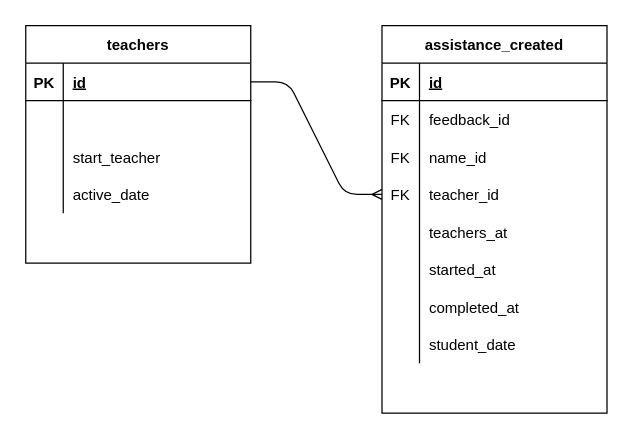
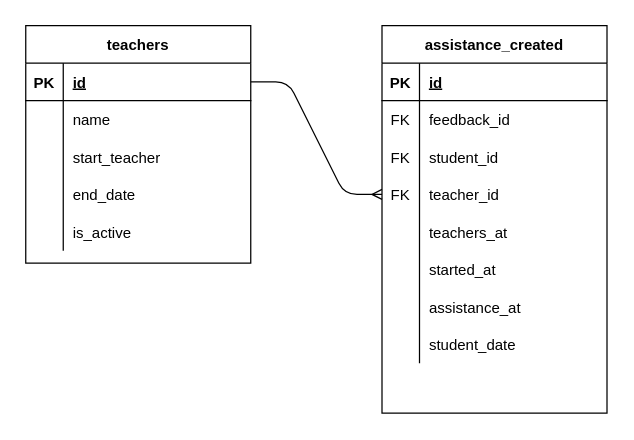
  <mxCell id="0" />
  <mxCell id="1" parent="0" />
  <mxCell id="2" value="teachers" style="shape=table;startSize=30;container=1;collapsible=1;childLayout=tableLayout;fixedRows=1;rowLines=0;fontStyle=1;align=center;resizeLast=1;" vertex="1" parent="1"><mxGeometry x="20" y="20" width="180" height="190" as="geometry" /></mxCell>
  <mxCell id="3" value="" style="shape=partialRectangle;collapsible=0;dropTarget=0;pointerEvents=0;fillColor=none;top=0;left=0;bottom=1;right=0;points=[[0,0.5],[1,0.5]];portConstraint=eastwest;" vertex="1" parent="2"><mxGeometry y="30" width="180" height="30" as="geometry" /></mxCell>
  <mxCell id="4" value="PK" style="shape=partialRectangle;connectable=0;fillColor=none;top=0;left=0;bottom=0;right=0;fontStyle=1;overflow=hidden;" vertex="1" parent="3"><mxGeometry width="30" height="30" as="geometry" /></mxCell>
  <mxCell id="5" value="id" style="shape=partialRectangle;connectable=0;fillColor=none;top=0;left=0;bottom=0;right=0;align=left;spacingLeft=6;fontStyle=5;overflow=hidden;" vertex="1" parent="3"><mxGeometry x="30" width="150" height="30" as="geometry" /></mxCell>
  <mxCell id="6" value="" style="shape=partialRectangle;collapsible=0;dropTarget=0;pointerEvents=0;fillColor=none;top=0;left=0;bottom=0;right=0;points=[[0,0.5],[1,0.5]];portConstraint=eastwest;" vertex="1" parent="2"><mxGeometry y="60" width="180" height="30" as="geometry" /></mxCell>
  <mxCell id="7" value="" style="shape=partialRectangle;connectable=0;fillColor=none;top=0;left=0;bottom=0;right=0;editable=1;overflow=hidden;" vertex="1" parent="6"><mxGeometry width="30" height="30" as="geometry" /></mxCell>
+ <mxCell id="8" value="name" style="shape=partialRectangle;connectable=0;fillColor=none;top=0;left=0;bottom=0;right=0;align=left;spacingLeft=6;overflow=hidden;" vertex="1" parent="6"><mxGeometry x="30" width="150" height="30" as="geometry" /></mxCell>
  <mxCell id="9" value="" style="shape=partialRectangle;collapsible=0;dropTarget=0;pointerEvents=0;fillColor=none;top=0;left=0;bottom=0;right=0;points=[[0,0.5],[1,0.5]];portConstraint=eastwest;" vertex="1" parent="2"><mxGeometry y="90" width="180" height="30" as="geometry" /></mxCell>
  <mxCell id="10" value="" style="shape=partialRectangle;connectable=0;fillColor=none;top=0;left=0;bottom=0;right=0;editable=1;overflow=hidden;" vertex="1" parent="9"><mxGeometry width="30" height="30" as="geometry" /></mxCell>
  <mxCell id="11" value="start_teacher" style="shape=partialRectangle;connectable=0;fillColor=none;top=0;left=0;bottom=0;right=0;align=left;spacingLeft=6;overflow=hidden;" vertex="1" parent="9"><mxGeometry x="30" width="150" height="30" as="geometry" /></mxCell>
  <mxCell id="12" value="" style="shape=partialRectangle;collapsible=0;dropTarget=0;pointerEvents=0;fillColor=none;top=0;left=0;bottom=0;right=0;points=[[0,0.5],[1,0.5]];portConstraint=eastwest;" vertex="1" parent="2"><mxGeometry y="120" width="180" height="30" as="geometry" /></mxCell>
  <mxCell id="13" value="" style="shape=partialRectangle;connectable=0;fillColor=none;top=0;left=0;bottom=0;right=0;editable=1;overflow=hidden;" vertex="1" parent="12"><mxGeometry width="30" height="30" as="geometry" /></mxCell>
- <mxCell id="14" value="active_date" style="shape=partialRectangle;connectable=0;fillColor=none;top=0;left=0;bottom=0;right=0;align=left;spacingLeft=6;overflow=hidden;" vertex="1" parent="12"><mxGeometry x="30" width="150" height="30" as="geometry" /></mxCell>
+ <mxCell id="14" value="end_date" style="shape=partialRectangle;connectable=0;fillColor=none;top=0;left=0;bottom=0;right=0;align=left;spacingLeft=6;overflow=hidden;" vertex="1" parent="12"><mxGeometry x="30" width="150" height="30" as="geometry" /></mxCell>
  <mxCell id="15" value="" style="shape=partialRectangle;collapsible=0;dropTarget=0;pointerEvents=0;fillColor=none;top=0;left=0;bottom=0;right=0;points=[[0,0.5],[1,0.5]];portConstraint=eastwest;" vertex="1" parent="2"><mxGeometry y="150" width="180" height="30" as="geometry" /></mxCell>
  <mxCell id="16" value="" style="shape=partialRectangle;connectable=0;fillColor=none;top=0;left=0;bottom=0;right=0;editable=1;overflow=hidden;" vertex="1" parent="15"><mxGeometry width="30" height="30" as="geometry" /></mxCell>
+ <mxCell id="17" value="is_active" style="shape=partialRectangle;connectable=0;fillColor=none;top=0;left=0;bottom=0;right=0;align=left;spacingLeft=6;overflow=hidden;" vertex="1" parent="15"><mxGeometry x="30" width="150" height="30" as="geometry" /></mxCell>
  <mxCell id="18" value="assistance_created" style="shape=table;startSize=30;container=1;collapsible=1;childLayout=tableLayout;fixedRows=1;rowLines=0;fontStyle=1;align=center;resizeLast=1;" vertex="1" parent="1"><mxGeometry x="305" y="20" width="180" height="310" as="geometry" /></mxCell>
  <mxCell id="19" value="" style="shape=partialRectangle;collapsible=0;dropTarget=0;pointerEvents=0;fillColor=none;top=0;left=0;bottom=1;right=0;points=[[0,0.5],[1,0.5]];portConstraint=eastwest;" vertex="1" parent="18"><mxGeometry y="30" width="180" height="30" as="geometry" /></mxCell>
  <mxCell id="20" value="PK" style="shape=partialRectangle;connectable=0;fillColor=none;top=0;left=0;bottom=0;right=0;fontStyle=1;overflow=hidden;" vertex="1" parent="19"><mxGeometry width="30" height="30" as="geometry" /></mxCell>
  <mxCell id="21" value="id" style="shape=partialRectangle;connectable=0;fillColor=none;top=0;left=0;bottom=0;right=0;align=left;spacingLeft=6;fontStyle=5;overflow=hidden;" vertex="1" parent="19"><mxGeometry x="30" width="150" height="30" as="geometry" /></mxCell>
  <mxCell id="22" value="" style="shape=partialRectangle;collapsible=0;dropTarget=0;pointerEvents=0;fillColor=none;top=0;left=0;bottom=0;right=0;points=[[0,0.5],[1,0.5]];portConstraint=eastwest;" vertex="1" parent="18"><mxGeometry y="60" width="180" height="30" as="geometry" /></mxCell>
  <mxCell id="23" value="FK" style="shape=partialRectangle;connectable=0;fillColor=none;top=0;left=0;bottom=0;right=0;editable=1;overflow=hidden;" vertex="1" parent="22"><mxGeometry width="30" height="30" as="geometry" /></mxCell>
  <mxCell id="24" value="feedback_id" style="shape=partialRectangle;connectable=0;fillColor=none;top=0;left=0;bottom=0;right=0;align=left;spacingLeft=6;overflow=hidden;" vertex="1" parent="22"><mxGeometry x="30" width="150" height="30" as="geometry" /></mxCell>
  <mxCell id="25" value="" style="shape=partialRectangle;collapsible=0;dropTarget=0;pointerEvents=0;fillColor=none;top=0;left=0;bottom=0;right=0;points=[[0,0.5],[1,0.5]];portConstraint=eastwest;" vertex="1" parent="18"><mxGeometry y="90" width="180" height="30" as="geometry" /></mxCell>
  <mxCell id="26" value="FK" style="shape=partialRectangle;connectable=0;fillColor=none;top=0;left=0;bottom=0;right=0;editable=1;overflow=hidden;" vertex="1" parent="25"><mxGeometry width="30" height="30" as="geometry" /></mxCell>
- <mxCell id="27" value="name_id" style="shape=partialRectangle;connectable=0;fillColor=none;top=0;left=0;bottom=0;right=0;align=left;spacingLeft=6;overflow=hidden;" vertex="1" parent="25"><mxGeometry x="30" width="150" height="30" as="geometry" /></mxCell>
+ <mxCell id="27" value="student_id" style="shape=partialRectangle;connectable=0;fillColor=none;top=0;left=0;bottom=0;right=0;align=left;spacingLeft=6;overflow=hidden;" vertex="1" parent="25"><mxGeometry x="30" width="150" height="30" as="geometry" /></mxCell>
  <mxCell id="28" value="" style="shape=partialRectangle;collapsible=0;dropTarget=0;pointerEvents=0;fillColor=none;top=0;left=0;bottom=0;right=0;points=[[0,0.5],[1,0.5]];portConstraint=eastwest;" vertex="1" parent="18"><mxGeometry y="120" width="180" height="30" as="geometry" /></mxCell>
  <mxCell id="29" value="FK" style="shape=partialRectangle;connectable=0;fillColor=none;top=0;left=0;bottom=0;right=0;editable=1;overflow=hidden;" vertex="1" parent="28"><mxGeometry width="30" height="30" as="geometry" /></mxCell>
  <mxCell id="30" value="teacher_id" style="shape=partialRectangle;connectable=0;fillColor=none;top=0;left=0;bottom=0;right=0;align=left;spacingLeft=6;overflow=hidden;" vertex="1" parent="28"><mxGeometry x="30" width="150" height="30" as="geometry" /></mxCell>
  <mxCell id="31" value="" style="shape=partialRectangle;collapsible=0;dropTarget=0;pointerEvents=0;fillColor=none;top=0;left=0;bottom=0;right=0;points=[[0,0.5],[1,0.5]];portConstraint=eastwest;" vertex="1" parent="18"><mxGeometry y="150" width="180" height="30" as="geometry" /></mxCell>
  <mxCell id="32" value="" style="shape=partialRectangle;connectable=0;fillColor=none;top=0;left=0;bottom=0;right=0;editable=1;overflow=hidden;" vertex="1" parent="31"><mxGeometry width="30" height="30" as="geometry" /></mxCell>
  <mxCell id="33" value="teachers_at" style="shape=partialRectangle;connectable=0;fillColor=none;top=0;left=0;bottom=0;right=0;align=left;spacingLeft=6;overflow=hidden;" vertex="1" parent="31"><mxGeometry x="30" width="150" height="30" as="geometry" /></mxCell>
  <mxCell id="34" value="" style="shape=partialRectangle;collapsible=0;dropTarget=0;pointerEvents=0;fillColor=none;top=0;left=0;bottom=0;right=0;points=[[0,0.5],[1,0.5]];portConstraint=eastwest;" vertex="1" parent="18"><mxGeometry y="180" width="180" height="30" as="geometry" /></mxCell>
  <mxCell id="35" value="" style="shape=partialRectangle;connectable=0;fillColor=none;top=0;left=0;bottom=0;right=0;editable=1;overflow=hidden;" vertex="1" parent="34"><mxGeometry width="30" height="30" as="geometry" /></mxCell>
  <mxCell id="36" value="started_at" style="shape=partialRectangle;connectable=0;fillColor=none;top=0;left=0;bottom=0;right=0;align=left;spacingLeft=6;overflow=hidden;" vertex="1" parent="34"><mxGeometry x="30" width="150" height="30" as="geometry" /></mxCell>
  <mxCell id="37" value="" style="shape=partialRectangle;collapsible=0;dropTarget=0;pointerEvents=0;fillColor=none;top=0;left=0;bottom=0;right=0;points=[[0,0.5],[1,0.5]];portConstraint=eastwest;" vertex="1" parent="18"><mxGeometry y="210" width="180" height="30" as="geometry" /></mxCell>
  <mxCell id="38" value="" style="shape=partialRectangle;connectable=0;fillColor=none;top=0;left=0;bottom=0;right=0;editable=1;overflow=hidden;" vertex="1" parent="37"><mxGeometry width="30" height="30" as="geometry" /></mxCell>
- <mxCell id="39" value="completed_at" style="shape=partialRectangle;connectable=0;fillColor=none;top=0;left=0;bottom=0;right=0;align=left;spacingLeft=6;overflow=hidden;" vertex="1" parent="37"><mxGeometry x="30" width="150" height="30" as="geometry" /></mxCell>
+ <mxCell id="39" value="assistance_at" style="shape=partialRectangle;connectable=0;fillColor=none;top=0;left=0;bottom=0;right=0;align=left;spacingLeft=6;overflow=hidden;" vertex="1" parent="37"><mxGeometry x="30" width="150" height="30" as="geometry" /></mxCell>
  <mxCell id="40" value="" style="shape=partialRectangle;collapsible=0;dropTarget=0;pointerEvents=0;fillColor=none;top=0;left=0;bottom=0;right=0;points=[[0,0.5],[1,0.5]];portConstraint=eastwest;" vertex="1" parent="18"><mxGeometry y="240" width="180" height="30" as="geometry" /></mxCell>
  <mxCell id="41" value="" style="shape=partialRectangle;connectable=0;fillColor=none;top=0;left=0;bottom=0;right=0;editable=1;overflow=hidden;" vertex="1" parent="40"><mxGeometry width="30" height="30" as="geometry" /></mxCell>
  <mxCell id="42" value="student_date" style="shape=partialRectangle;connectable=0;fillColor=none;top=0;left=0;bottom=0;right=0;align=left;spacingLeft=6;overflow=hidden;" vertex="1" parent="40"><mxGeometry x="30" width="150" height="30" as="geometry" /></mxCell>
  <mxCell id="43" value="" style="shape=partialRectangle;collapsible=0;dropTarget=0;pointerEvents=0;fillColor=none;top=0;left=0;bottom=0;right=0;points=[[0,0.5],[1,0.5]];portConstraint=eastwest;" vertex="1" parent="18"><mxGeometry y="270" width="180" height="30" as="geometry" /></mxCell>
  <mxCell id="44" value="" style="shape=partialRectangle;connectable=0;fillColor=none;top=0;left=0;bottom=0;right=0;editable=1;overflow=hidden;" vertex="1" parent="43"><mxGeometry width="30" height="30" as="geometry" /></mxCell>
  <mxCell id="45" value="" style="edgeStyle=entityRelationEdgeStyle;fontSize=12;html=1;endArrow=ERmany;" edge="1" parent="1" source="3" target="28"><mxGeometry width="100" height="100" relative="1" as="geometry"><mxPoint x="250" y="155" as="sourcePoint" /><mxPoint x="390" y="280" as="targetPoint" /></mxGeometry></mxCell>
